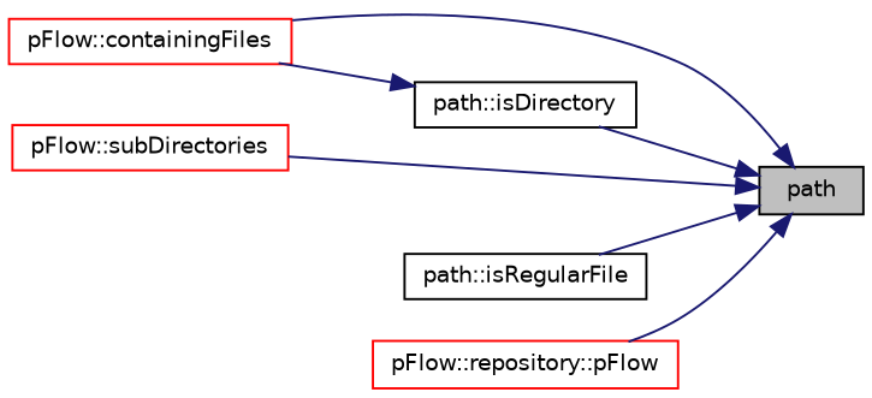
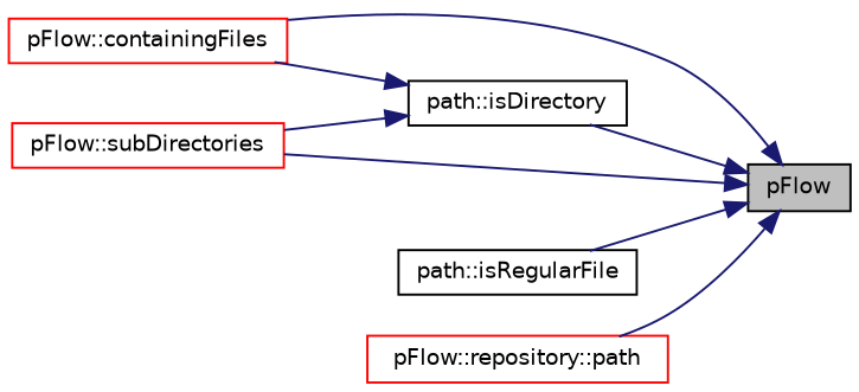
  digraph {
    rankdir=RL
    node [color=black fillcolor=white fontname=Helvetica fontsize=10 shape=record style=filled]
    edge [color=midnightblue dir=back fontname=Helvetica fontsize=10 labelfontname=Helvetica labelfontsize=10 style=solid]
-   n1 [fillcolor=grey75 fontcolor=black height=0.2 label=path width=0.4]
+   n1 [fillcolor=grey75 fontcolor=black height=0.2 label=pFlow width=0.4]
    n2 [color=red height=0.2 label="pFlow::containingFiles" width=0.4]
    n3 [height=0.2 label="path::isDirectory" width=0.4]
    n4 [color=red height=0.2 label="pFlow::subDirectories" width=0.4]
    n5 [height=0.2 label="path::isRegularFile" width=0.4]
-   n6 [color=red height=0.2 label="pFlow::repository::pFlow" width=0.4]
+   n6 [color=red height=0.2 label="pFlow::repository::path" width=0.4]
    n1 -> n2
    n1 -> n3
    n1 -> n4
    n1 -> n5
    n1 -> n6
    n3 -> n2
+   n3 -> n4
  }
